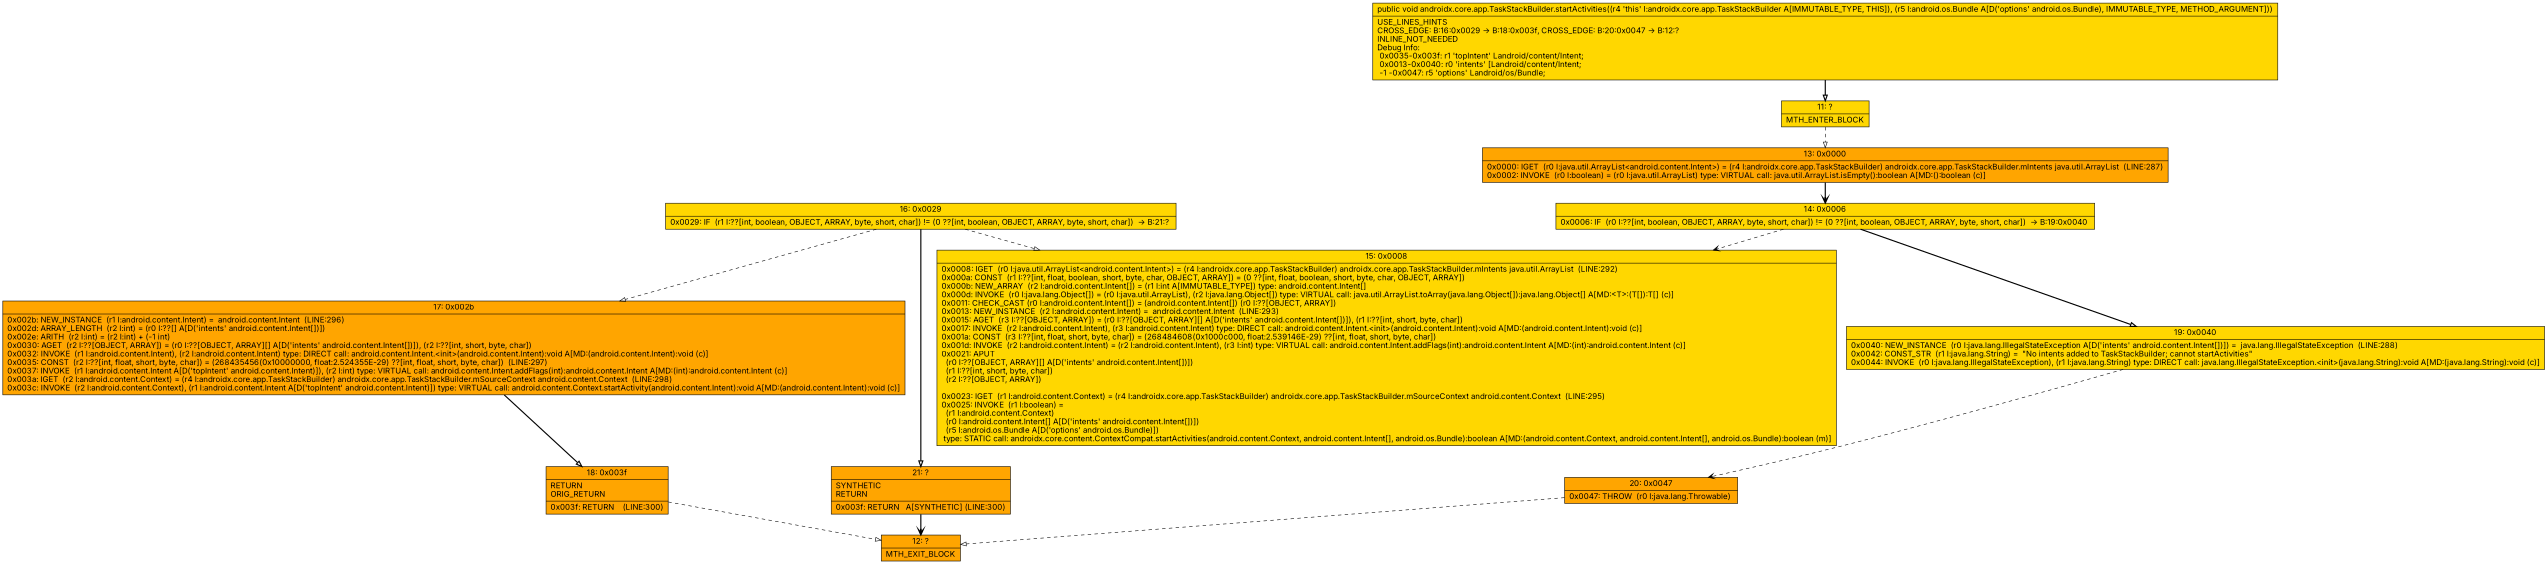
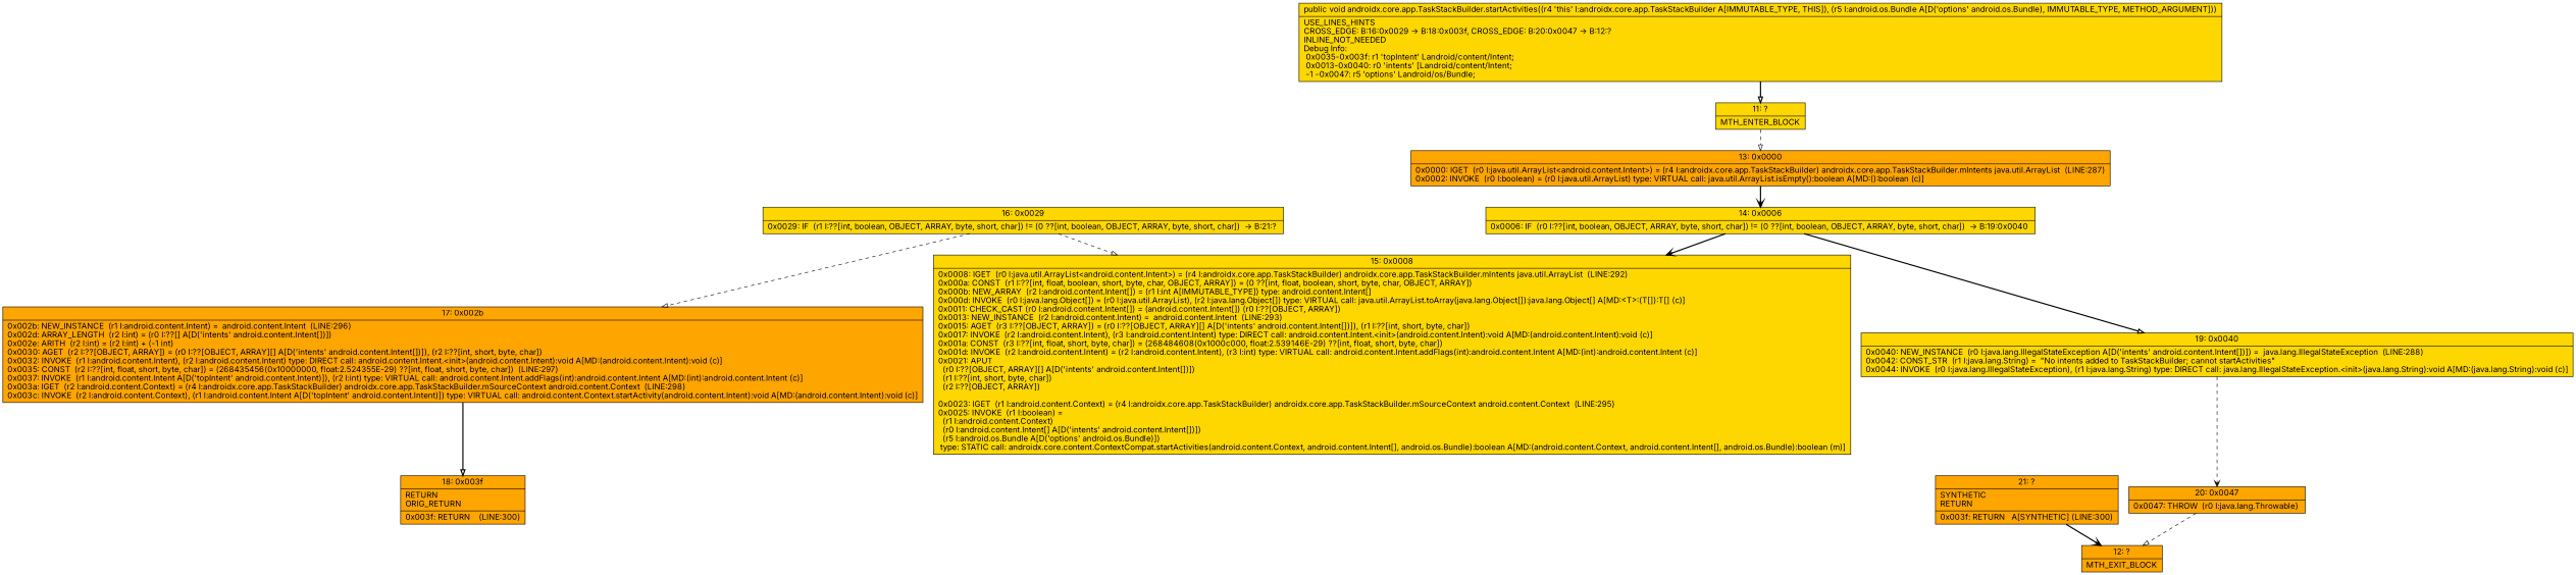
  digraph {
    fontname=Inter
    node [fillcolor=gold fontname=Inter shape=record style=filled]
    edge [arrowhead=onormal fontname=Inter style=bold]
    n1 [label="{11\:\ ?|MTH_ENTER_BLOCK\l}"]
    n2 [fillcolor=orange label="{13\:\ 0x0000|0x0000: IGET  (r0 I:java.util.ArrayList\<android.content.Intent\>) = (r4 I:androidx.core.app.TaskStackBuilder) androidx.core.app.TaskStackBuilder.mIntents java.util.ArrayList  (LINE:287)\l0x0002: INVOKE  (r0 I:boolean) = (r0 I:java.util.ArrayList) type: VIRTUAL call: java.util.ArrayList.isEmpty():boolean A[MD:():boolean (c)]\l}"]
    n3 [label="{14\:\ 0x0006|0x0006: IF  (r0 I:??[int, boolean, OBJECT, ARRAY, byte, short, char]) != (0 ??[int, boolean, OBJECT, ARRAY, byte, short, char])  \-\> B:19:0x0040 \l}"]
    n4 [label="{15\:\ 0x0008|0x0008: IGET  (r0 I:java.util.ArrayList\<android.content.Intent\>) = (r4 I:androidx.core.app.TaskStackBuilder) androidx.core.app.TaskStackBuilder.mIntents java.util.ArrayList  (LINE:292)\l0x000a: CONST  (r1 I:??[int, float, boolean, short, byte, char, OBJECT, ARRAY]) = (0 ??[int, float, boolean, short, byte, char, OBJECT, ARRAY]) \l0x000b: NEW_ARRAY  (r2 I:android.content.Intent[]) = (r1 I:int A[IMMUTABLE_TYPE]) type: android.content.Intent[] \l0x000d: INVOKE  (r0 I:java.lang.Object[]) = (r0 I:java.util.ArrayList), (r2 I:java.lang.Object[]) type: VIRTUAL call: java.util.ArrayList.toArray(java.lang.Object[]):java.lang.Object[] A[MD:\<T\>:(T[]):T[] (c)]\l0x0011: CHECK_CAST (r0 I:android.content.Intent[]) = (android.content.Intent[]) (r0 I:??[OBJECT, ARRAY]) \l0x0013: NEW_INSTANCE  (r2 I:android.content.Intent) =  android.content.Intent  (LINE:293)\l0x0015: AGET  (r3 I:??[OBJECT, ARRAY]) = (r0 I:??[OBJECT, ARRAY][] A[D('intents' android.content.Intent[])]), (r1 I:??[int, short, byte, char]) \l0x0017: INVOKE  (r2 I:android.content.Intent), (r3 I:android.content.Intent) type: DIRECT call: android.content.Intent.\<init\>(android.content.Intent):void A[MD:(android.content.Intent):void (c)]\l0x001a: CONST  (r3 I:??[int, float, short, byte, char]) = (268484608(0x1000c000, float:2.539146E\-29) ??[int, float, short, byte, char]) \l0x001d: INVOKE  (r2 I:android.content.Intent) = (r2 I:android.content.Intent), (r3 I:int) type: VIRTUAL call: android.content.Intent.addFlags(int):android.content.Intent A[MD:(int):android.content.Intent (c)]\l0x0021: APUT  \l  (r0 I:??[OBJECT, ARRAY][] A[D('intents' android.content.Intent[])])\l  (r1 I:??[int, short, byte, char])\l  (r2 I:??[OBJECT, ARRAY])\l \l0x0023: IGET  (r1 I:android.content.Context) = (r4 I:androidx.core.app.TaskStackBuilder) androidx.core.app.TaskStackBuilder.mSourceContext android.content.Context  (LINE:295)\l0x0025: INVOKE  (r1 I:boolean) = \l  (r1 I:android.content.Context)\l  (r0 I:android.content.Intent[] A[D('intents' android.content.Intent[])])\l  (r5 I:android.os.Bundle A[D('options' android.os.Bundle)])\l type: STATIC call: androidx.core.content.ContextCompat.startActivities(android.content.Context, android.content.Intent[], android.os.Bundle):boolean A[MD:(android.content.Context, android.content.Intent[], android.os.Bundle):boolean (m)]\l}"]
    n5 [label="{19\:\ 0x0040|0x0040: NEW_INSTANCE  (r0 I:java.lang.IllegalStateException A[D('intents' android.content.Intent[])]) =  java.lang.IllegalStateException  (LINE:288)\l0x0042: CONST_STR  (r1 I:java.lang.String) =  \"No intents added to TaskStackBuilder; cannot startActivities\" \l0x0044: INVOKE  (r0 I:java.lang.IllegalStateException), (r1 I:java.lang.String) type: DIRECT call: java.lang.IllegalStateException.\<init\>(java.lang.String):void A[MD:(java.lang.String):void (c)]\l}"]
    n6 [fillcolor=orange label="{20\:\ 0x0047|0x0047: THROW  (r0 I:java.lang.Throwable) \l}"]
    n7 [label="{16\:\ 0x0029|0x0029: IF  (r1 I:??[int, boolean, OBJECT, ARRAY, byte, short, char]) != (0 ??[int, boolean, OBJECT, ARRAY, byte, short, char])  \-\> B:21:? \l}"]
    n8 [fillcolor=orange label="{17\:\ 0x002b|0x002b: NEW_INSTANCE  (r1 I:android.content.Intent) =  android.content.Intent  (LINE:296)\l0x002d: ARRAY_LENGTH  (r2 I:int) = (r0 I:??[] A[D('intents' android.content.Intent[])]) \l0x002e: ARITH  (r2 I:int) = (r2 I:int) + (\-1 int) \l0x0030: AGET  (r2 I:??[OBJECT, ARRAY]) = (r0 I:??[OBJECT, ARRAY][] A[D('intents' android.content.Intent[])]), (r2 I:??[int, short, byte, char]) \l0x0032: INVOKE  (r1 I:android.content.Intent), (r2 I:android.content.Intent) type: DIRECT call: android.content.Intent.\<init\>(android.content.Intent):void A[MD:(android.content.Intent):void (c)]\l0x0035: CONST  (r2 I:??[int, float, short, byte, char]) = (268435456(0x10000000, float:2.524355E\-29) ??[int, float, short, byte, char])  (LINE:297)\l0x0037: INVOKE  (r1 I:android.content.Intent A[D('topIntent' android.content.Intent)]), (r2 I:int) type: VIRTUAL call: android.content.Intent.addFlags(int):android.content.Intent A[MD:(int):android.content.Intent (c)]\l0x003a: IGET  (r2 I:android.content.Context) = (r4 I:androidx.core.app.TaskStackBuilder) androidx.core.app.TaskStackBuilder.mSourceContext android.content.Context  (LINE:298)\l0x003c: INVOKE  (r2 I:android.content.Context), (r1 I:android.content.Intent A[D('topIntent' android.content.Intent)]) type: VIRTUAL call: android.content.Context.startActivity(android.content.Intent):void A[MD:(android.content.Intent):void (c)]\l}"]
    n9 [fillcolor=orange label="{21\:\ ?|SYNTHETIC\lRETURN\l|0x003f: RETURN   A[SYNTHETIC] (LINE:300)\l}"]
    n10 [fillcolor=orange label="{18\:\ 0x003f|RETURN\lORIG_RETURN\l|0x003f: RETURN    (LINE:300)\l}"]
    n11 [fillcolor=orange label="{12\:\ ?|MTH_EXIT_BLOCK\l}"]
    n12 [label="{public void androidx.core.app.TaskStackBuilder.startActivities((r4 'this' I:androidx.core.app.TaskStackBuilder A[IMMUTABLE_TYPE, THIS]), (r5 I:android.os.Bundle A[D('options' android.os.Bundle), IMMUTABLE_TYPE, METHOD_ARGUMENT]))  | USE_LINES_HINTS\lCROSS_EDGE: B:16:0x0029 \-\> B:18:0x003f, CROSS_EDGE: B:20:0x0047 \-\> B:12:?\lINLINE_NOT_NEEDED\lDebug Info:\l  0x0035\-0x003f: r1 'topIntent' Landroid\/content\/Intent;\l  0x0013\-0x0040: r0 'intents' [Landroid\/content\/Intent;\l  \-1 \-0x0047: r5 'options' Landroid\/os\/Bundle;\l}"]
    n1 -> n2 [style=dashed]
    n2 -> n3 [arrowhead=vee]
-   n3 -> n4 [arrowhead=vee style=dashed]
+   n3 -> n4 [arrowhead=vee]
    n3 -> n5
    n5 -> n6 [arrowhead=vee style=dashed]
    n6 -> n11 [style=dashed]
    n7 -> n4 [style=dashed]
    n7 -> n8 [style=dashed]
-   n7 -> n9
    n8 -> n10
    n9 -> n11 [arrowhead=vee]
-   n10 -> n11 [style=dashed]
    n12 -> n1
  }
